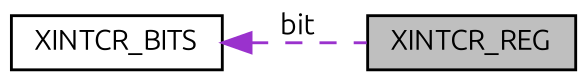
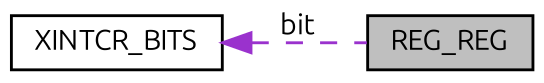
  digraph {
    rankdir=LR
    fontname=Ubuntu
    node [color=black fontname=Ubuntu fontsize=10 shape=record style=filled]
-   n1 [fillcolor=grey75 fontcolor=black height=0.2 label=XINTCR_REG width=0.4]
+   n1 [fillcolor=grey75 fontcolor=black height=0.2 label=REG_REG width=0.4]
    n2 [fillcolor=white height=0.2 label=XINTCR_BITS width=0.4]
    n2 -> n1 [color=darkorchid3 dir=back fontname=Ubuntu fontsize=10 label=" bit" labelfontname=Helvetica labelfontsize=10 style=dashed]
  }
